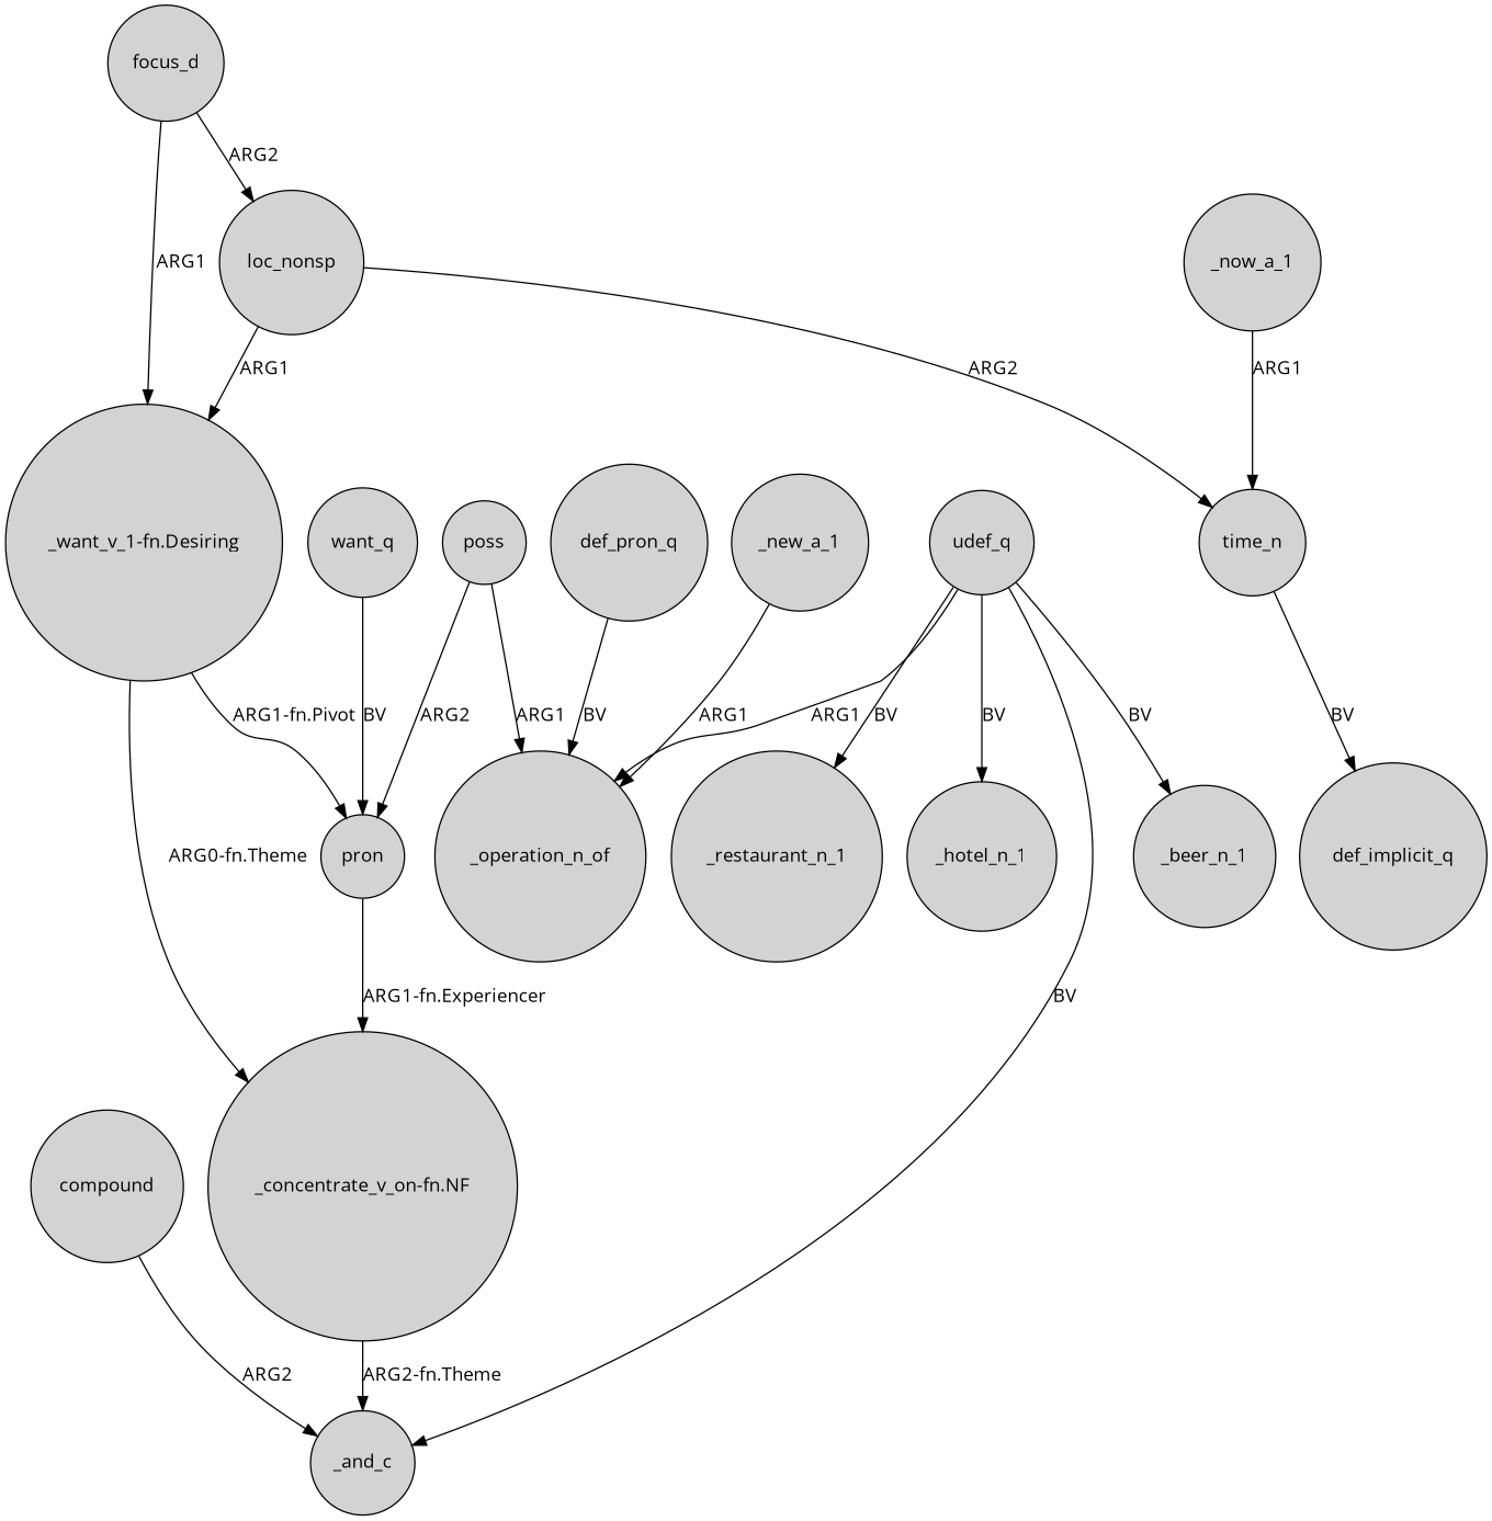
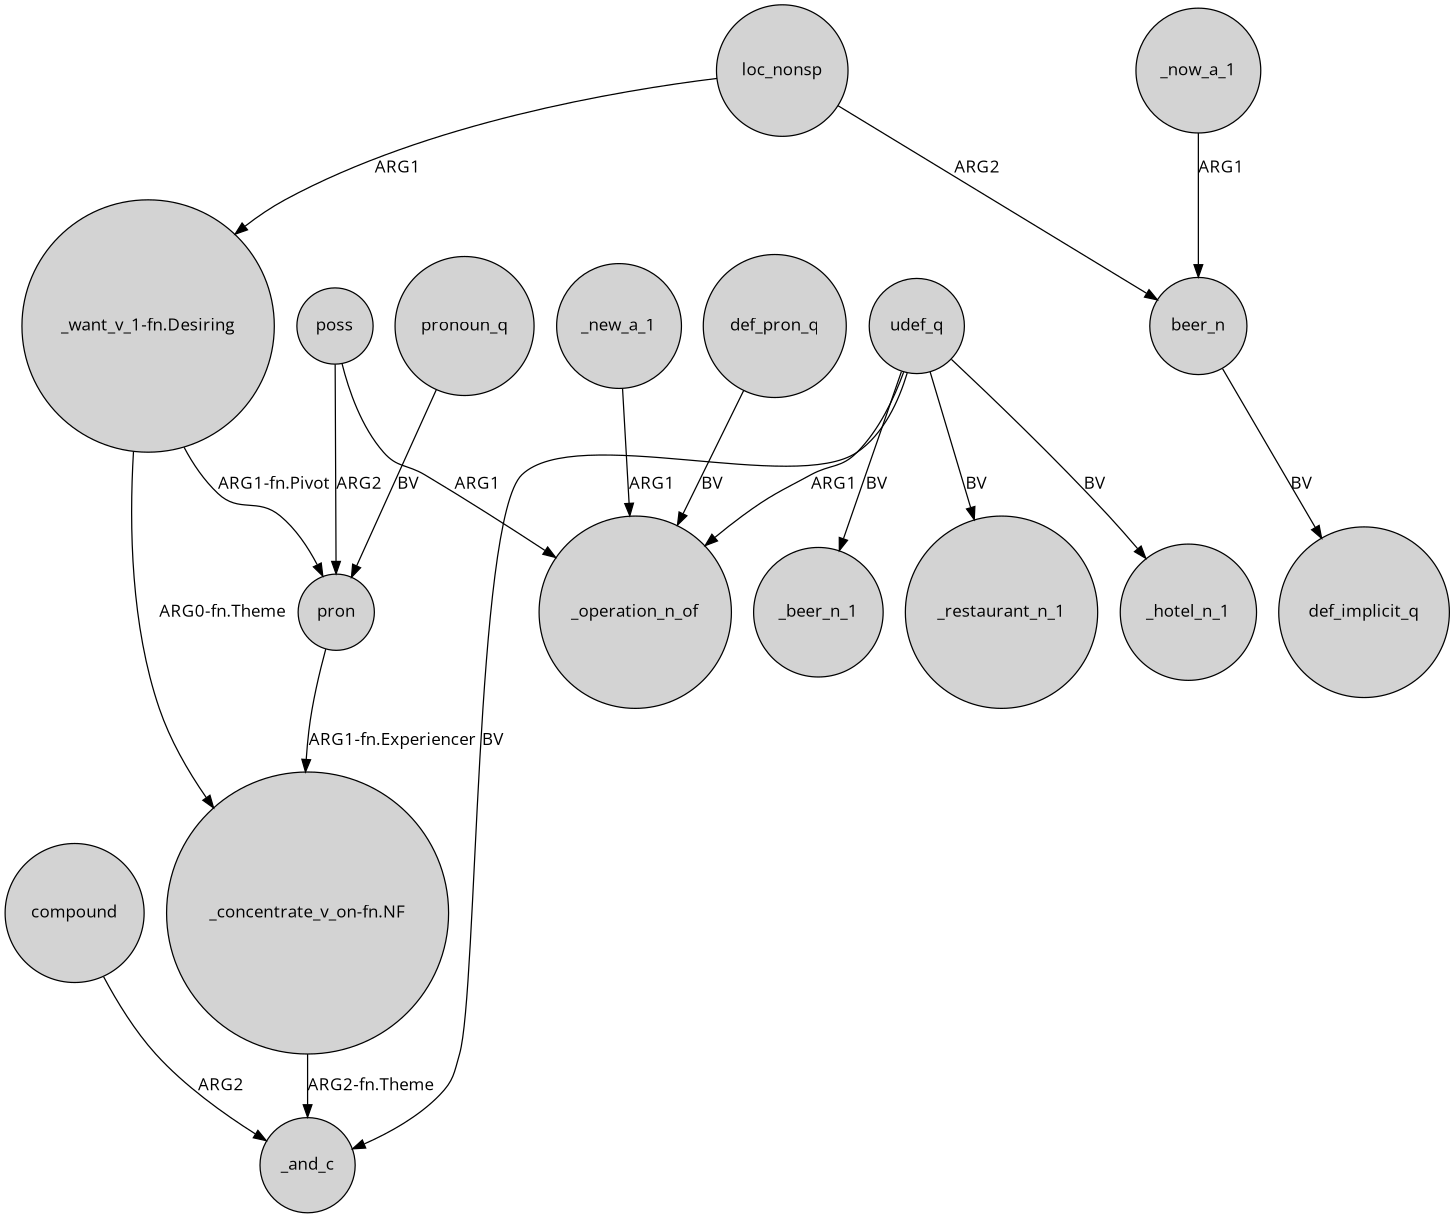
  digraph {
    fontname="Open Sans"
    node [fontname="Open Sans" shape=circle style=filled]
    edge [fontname="Open Sans"]
    compound
    _and_c
-   focus_d
    loc_nonsp
    "_want_v_1-fn.Desiring"
-   time_n
+   time_n [label=beer_n]
    pron
    "_concentrate_v_on-fn.NF"
    def_implicit_q
    poss
    _operation_n_of
    _new_a_1
-   pronoun_q [label=want_q]
+   pronoun_q
    n14 [label=def_pron_q]
    _now_a_1
    udef_q
    _beer_n_1
    _restaurant_n_1
    _hotel_n_1
    compound -> _and_c [label=ARG2]
-   focus_d -> loc_nonsp [label=ARG2]
-   focus_d -> "_want_v_1-fn.Desiring" [label=ARG1]
    loc_nonsp -> "_want_v_1-fn.Desiring" [label=ARG1]
    loc_nonsp -> time_n [label=ARG2]
    "_want_v_1-fn.Desiring" -> pron [label="ARG1-fn.Pivot"]
    "_want_v_1-fn.Desiring" -> "_concentrate_v_on-fn.NF" [label="ARG0-fn.Theme"]
    time_n -> def_implicit_q [label=BV]
    pron -> "_concentrate_v_on-fn.NF" [label="ARG1-fn.Experiencer"]
    "_concentrate_v_on-fn.NF" -> _and_c [label="ARG2-fn.Theme"]
    poss -> pron [label=ARG2]
    poss -> _operation_n_of [label=ARG1]
    _new_a_1 -> _operation_n_of [label=ARG1]
    pronoun_q -> pron [label=BV]
    n14 -> _operation_n_of [label=BV]
    _now_a_1 -> time_n [label=ARG1]
    udef_q -> _and_c [label=BV]
    udef_q -> _operation_n_of [label=ARG1]
    udef_q -> _beer_n_1 [label=BV]
    udef_q -> _restaurant_n_1 [label=BV]
    udef_q -> _hotel_n_1 [label=BV]
  }
